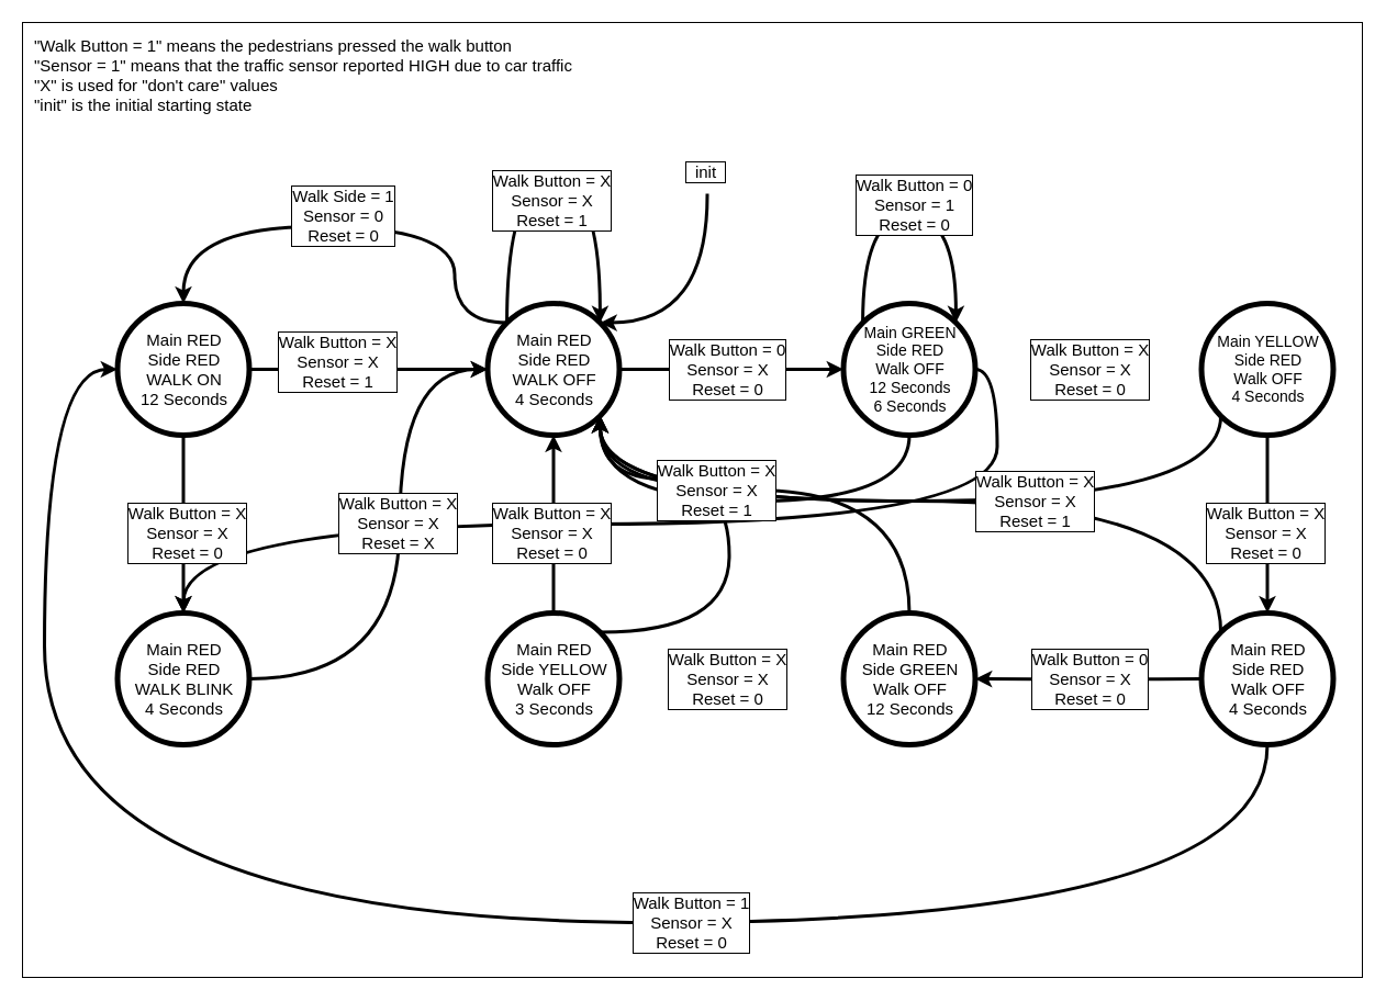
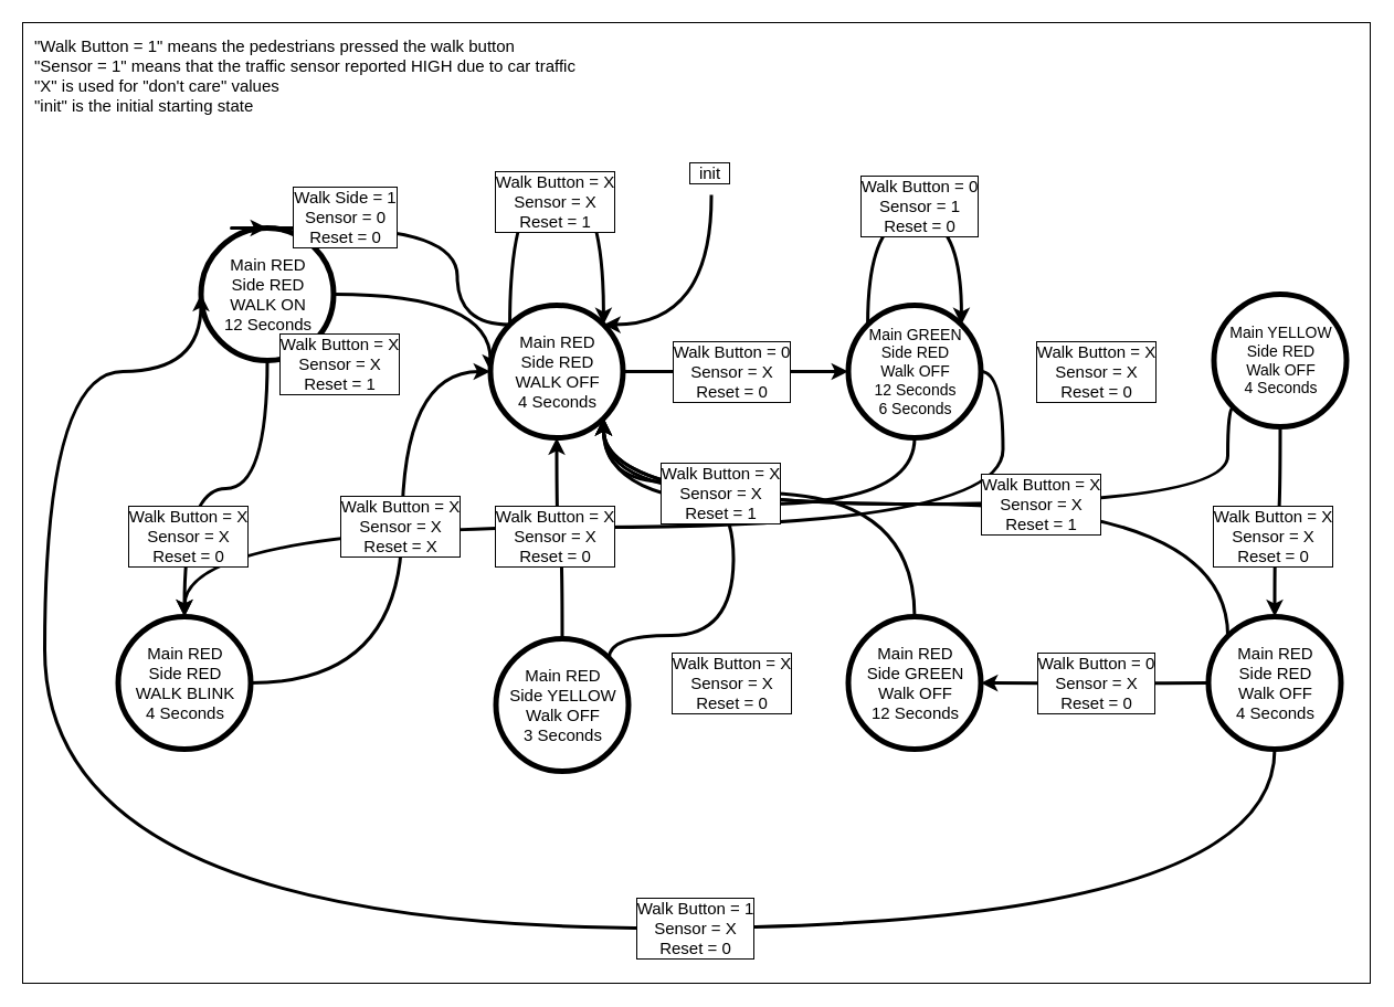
  <mxCell id="0" />
  <mxCell id="1" parent="0" />
  <mxCell id="2" value="" style="rounded=0;whiteSpace=wrap;html=1;fontSize=15;align=left;fontColor=#000000;labelBorderColor=none;" parent="1" vertex="1"><mxGeometry y="20" width="1220" height="870" as="geometry" x="20" /></mxCell>
  <mxCell id="3" style="edgeStyle=orthogonalEdgeStyle;curved=1;orthogonalLoop=1;jettySize=auto;html=1;exitX=0.5;exitY=1;exitDx=0;exitDy=0;entryX=0.5;entryY=0;entryDx=0;entryDy=0;strokeWidth=3;fontSize=15;" parent="1" source="5" target="26" edge="1"><mxGeometry relative="1" as="geometry" /></mxCell>
  <mxCell id="4" style="edgeStyle=orthogonalEdgeStyle;curved=1;orthogonalLoop=1;jettySize=auto;html=1;exitX=1;exitY=0.5;exitDx=0;exitDy=0;startArrow=none;startFill=0;endArrow=classic;endFill=1;strokeWidth=3;fontSize=15;" parent="1" source="5" edge="1"><mxGeometry relative="1" as="geometry"><mxPoint x="443.5" y="336" as="targetPoint" /></mxGeometry></mxCell>
- <mxCell id="5" value="&lt;font style=&quot;font-size: 15px&quot;&gt;&lt;span&gt;Main RED&lt;/span&gt;&lt;br&gt;&lt;span&gt;Side RED&lt;/span&gt;&lt;br&gt;&lt;span&gt;WALK ON&lt;/span&gt;&lt;br&gt;&lt;span&gt;12 Seconds&lt;/span&gt;&lt;/font&gt;&lt;br&gt;" style="shape=ellipse;html=1;dashed=0;whitespace=wrap;aspect=fixed;strokeWidth=5;perimeter=ellipsePerimeter;" parent="1" vertex="1"><mxGeometry x="106.5" y="276" width="120" height="120" as="geometry" /></mxCell>
+ <mxCell id="5" value="&lt;font style=&quot;font-size: 15px&quot;&gt;&lt;span&gt;Main RED&lt;/span&gt;&lt;br&gt;&lt;span&gt;Side RED&lt;/span&gt;&lt;br&gt;&lt;span&gt;WALK ON&lt;/span&gt;&lt;br&gt;&lt;span&gt;12 Seconds&lt;/span&gt;&lt;/font&gt;&lt;br&gt;" style="shape=ellipse;html=1;dashed=0;whitespace=wrap;aspect=fixed;strokeWidth=5;perimeter=ellipsePerimeter;" parent="1" vertex="1"><mxGeometry x="181.5" y="206" width="120" height="120" as="geometry" /></mxCell>
  <mxCell id="6" style="edgeStyle=orthogonalEdgeStyle;curved=1;orthogonalLoop=1;jettySize=auto;html=1;exitX=1;exitY=0.5;exitDx=0;exitDy=0;entryX=0;entryY=0.5;entryDx=0;entryDy=0;strokeWidth=3;" parent="1" source="9" target="12" edge="1"><mxGeometry relative="1" as="geometry" /></mxCell>
  <mxCell id="7" style="edgeStyle=orthogonalEdgeStyle;curved=1;orthogonalLoop=1;jettySize=auto;html=1;entryX=0.5;entryY=0;entryDx=0;entryDy=0;strokeWidth=3;fontSize=15;exitX=0;exitY=0;exitDx=0;exitDy=0;" parent="1" source="9" target="5" edge="1"><mxGeometry relative="1" as="geometry"><Array as="points"><mxPoint x="413.5" y="293" /><mxPoint x="413.5" y="206" /><mxPoint x="166.5" y="206" /></Array></mxGeometry></mxCell>
  <mxCell id="8" style="edgeStyle=orthogonalEdgeStyle;curved=1;orthogonalLoop=1;jettySize=auto;html=1;exitX=1;exitY=0;exitDx=0;exitDy=0;strokeWidth=3;fontSize=15;startArrow=classic;startFill=1;endArrow=none;endFill=0;" parent="1" source="9" edge="1"><mxGeometry relative="1" as="geometry"><mxPoint x="643.5" y="176" as="targetPoint" /></mxGeometry></mxCell>
  <mxCell id="9" value="&lt;font style=&quot;font-size: 15px&quot;&gt;Main RED&lt;br&gt;Side RED&lt;br&gt;WALK OFF&lt;br&gt;4 Seconds&lt;/font&gt;&lt;br&gt;" style="shape=ellipse;html=1;dashed=0;whitespace=wrap;aspect=fixed;strokeWidth=5;perimeter=ellipsePerimeter;" parent="1" vertex="1"><mxGeometry x="443.5" y="276" width="120" height="120" as="geometry" /></mxCell>
  <mxCell id="10" style="edgeStyle=orthogonalEdgeStyle;curved=1;orthogonalLoop=1;jettySize=auto;html=1;exitX=1;exitY=0.5;exitDx=0;exitDy=0;strokeWidth=3;" parent="1" source="12" target="26" edge="1"><mxGeometry relative="1" as="geometry" /></mxCell>
  <mxCell id="11" style="edgeStyle=orthogonalEdgeStyle;curved=1;orthogonalLoop=1;jettySize=auto;html=1;exitX=0.5;exitY=1;exitDx=0;exitDy=0;entryX=1;entryY=1;entryDx=0;entryDy=0;startArrow=none;startFill=0;endArrow=classic;endFill=1;strokeWidth=3;fontSize=15;" parent="1" source="12" target="9" edge="1"><mxGeometry relative="1" as="geometry"><Array as="points"><mxPoint x="827.5" y="456" /><mxPoint x="545.5" y="456" /></Array></mxGeometry></mxCell>
  <mxCell id="12" value="&lt;font style=&quot;font-size: 14px&quot;&gt;Main GREEN&lt;br&gt;Side RED&lt;br&gt;Walk OFF&lt;br&gt;12 Seconds&lt;br&gt;6 Seconds&lt;/font&gt;&lt;br&gt;" style="shape=ellipse;html=1;dashed=0;whitespace=wrap;aspect=fixed;strokeWidth=5;perimeter=ellipsePerimeter;" parent="1" vertex="1"><mxGeometry x="767.5" y="276" width="120" height="120" as="geometry" /></mxCell>
  <mxCell id="13" style="edgeStyle=orthogonalEdgeStyle;curved=1;orthogonalLoop=1;jettySize=auto;html=1;exitX=0.5;exitY=1;exitDx=0;exitDy=0;strokeWidth=3;" parent="1" source="15" target="19" edge="1"><mxGeometry relative="1" as="geometry" /></mxCell>
  <mxCell id="14" style="edgeStyle=orthogonalEdgeStyle;curved=1;orthogonalLoop=1;jettySize=auto;html=1;exitX=0;exitY=1;exitDx=0;exitDy=0;entryX=1;entryY=1;entryDx=0;entryDy=0;startArrow=none;startFill=0;endArrow=classic;endFill=1;strokeWidth=3;fontSize=15;" parent="1" source="15" target="9" edge="1"><mxGeometry relative="1" as="geometry"><Array as="points"><mxPoint x="1111" y="456" /><mxPoint x="546" y="456" /></Array></mxGeometry></mxCell>
- <mxCell id="15" value="&lt;font style=&quot;font-size: 14px&quot;&gt;Main YELLOW&lt;br&gt;Side RED&lt;br&gt;Walk OFF&lt;br&gt;4 Seconds&lt;/font&gt;&lt;br&gt;" style="shape=ellipse;html=1;dashed=0;whitespace=wrap;aspect=fixed;strokeWidth=5;perimeter=ellipsePerimeter;" parent="1" vertex="1"><mxGeometry x="1093.5" y="276" width="120" height="120" as="geometry" /></mxCell>
+ <mxCell id="15" value="&lt;font style=&quot;font-size: 14px&quot;&gt;Main YELLOW&lt;br&gt;Side RED&lt;br&gt;Walk OFF&lt;br&gt;4 Seconds&lt;/font&gt;&lt;br&gt;" style="shape=ellipse;html=1;dashed=0;whitespace=wrap;aspect=fixed;strokeWidth=5;perimeter=ellipsePerimeter;" parent="1" vertex="1"><mxGeometry x="1098.5" y="266" width="120" height="120" as="geometry" /></mxCell>
  <mxCell id="16" style="edgeStyle=orthogonalEdgeStyle;curved=1;orthogonalLoop=1;jettySize=auto;html=1;exitX=0;exitY=0.5;exitDx=0;exitDy=0;entryX=1;entryY=0.5;entryDx=0;entryDy=0;strokeWidth=3;" parent="1" target="24" edge="1"><mxGeometry relative="1" as="geometry"><mxPoint x="1093.5" y="618" as="sourcePoint" /></mxGeometry></mxCell>
  <mxCell id="17" style="edgeStyle=orthogonalEdgeStyle;curved=1;orthogonalLoop=1;jettySize=auto;html=1;exitX=0;exitY=0;exitDx=0;exitDy=0;entryX=1;entryY=1;entryDx=0;entryDy=0;startArrow=none;startFill=0;endArrow=classic;endFill=1;strokeWidth=3;fontSize=15;" parent="1" source="19" target="9" edge="1"><mxGeometry relative="1" as="geometry"><Array as="points"><mxPoint x="1111" y="456" /><mxPoint x="546" y="456" /></Array></mxGeometry></mxCell>
  <mxCell id="18" style="edgeStyle=orthogonalEdgeStyle;curved=1;orthogonalLoop=1;jettySize=auto;html=1;exitX=0.5;exitY=1;exitDx=0;exitDy=0;entryX=0;entryY=0.5;entryDx=0;entryDy=0;startArrow=none;startFill=0;endArrow=classic;endFill=1;strokeWidth=3;fontSize=15;fontColor=#000000;" parent="1" source="19" target="5" edge="1"><mxGeometry relative="1" as="geometry"><Array as="points"><mxPoint x="1153" y="840" /><mxPoint x="40" y="840" /><mxPoint x="40" y="336" /></Array></mxGeometry></mxCell>
  <mxCell id="19" value="&lt;font style=&quot;font-size: 15px&quot;&gt;Main RED&lt;br&gt;Side RED&lt;br&gt;Walk OFF&lt;br&gt;4 Seconds&lt;/font&gt;&lt;br&gt;" style="shape=ellipse;html=1;dashed=0;whitespace=wrap;aspect=fixed;strokeWidth=5;perimeter=ellipsePerimeter;" parent="1" vertex="1"><mxGeometry x="1093.5" y="558" width="120" height="120" as="geometry" /></mxCell>
  <mxCell id="20" style="edgeStyle=orthogonalEdgeStyle;curved=1;orthogonalLoop=1;jettySize=auto;html=1;exitX=0.5;exitY=0;exitDx=0;exitDy=0;entryX=0.5;entryY=1;entryDx=0;entryDy=0;strokeWidth=3;" parent="1" source="22" target="9" edge="1"><mxGeometry relative="1" as="geometry" /></mxCell>
  <mxCell id="21" style="edgeStyle=orthogonalEdgeStyle;curved=1;orthogonalLoop=1;jettySize=auto;html=1;exitX=1;exitY=0;exitDx=0;exitDy=0;startArrow=none;startFill=0;endArrow=classic;endFill=1;strokeWidth=3;fontSize=15;entryX=1;entryY=1;entryDx=0;entryDy=0;" parent="1" source="22" target="9" edge="1"><mxGeometry relative="1" as="geometry"><mxPoint x="545.5" y="386" as="targetPoint" /><Array as="points"><mxPoint x="663.5" y="575" /><mxPoint x="663.5" y="436" /><mxPoint x="545.5" y="436" /></Array></mxGeometry></mxCell>
- <mxCell id="22" value="&lt;font style=&quot;font-size: 15px&quot;&gt;Main RED&lt;br&gt;Side YELLOW&lt;br&gt;Walk OFF&lt;br&gt;3 Seconds&lt;/font&gt;&lt;br&gt;" style="shape=ellipse;html=1;dashed=0;whitespace=wrap;aspect=fixed;strokeWidth=5;perimeter=ellipsePerimeter;" parent="1" vertex="1"><mxGeometry x="443.5" y="558" width="120" height="120" as="geometry" /></mxCell>
+ <mxCell id="22" value="&lt;font style=&quot;font-size: 15px&quot;&gt;Main RED&lt;br&gt;Side YELLOW&lt;br&gt;Walk OFF&lt;br&gt;3 Seconds&lt;/font&gt;&lt;br&gt;" style="shape=ellipse;html=1;dashed=0;whitespace=wrap;aspect=fixed;strokeWidth=5;perimeter=ellipsePerimeter;" parent="1" vertex="1"><mxGeometry x="448.5" y="578" width="120" height="120" as="geometry" /></mxCell>
  <mxCell id="23" style="edgeStyle=orthogonalEdgeStyle;curved=1;orthogonalLoop=1;jettySize=auto;html=1;exitX=0.5;exitY=0;exitDx=0;exitDy=0;entryX=1;entryY=1;entryDx=0;entryDy=0;startArrow=none;startFill=0;endArrow=classic;endFill=1;strokeWidth=3;fontSize=15;" parent="1" source="24" target="9" edge="1"><mxGeometry relative="1" as="geometry"><Array as="points"><mxPoint x="827.5" y="446" /><mxPoint x="545.5" y="446" /></Array></mxGeometry></mxCell>
  <mxCell id="24" value="&lt;font style=&quot;font-size: 15px&quot;&gt;Main RED&lt;br&gt;Side GREEN&lt;br&gt;Walk OFF&lt;br&gt;12 Seconds&lt;/font&gt;&lt;br&gt;" style="shape=ellipse;html=1;dashed=0;whitespace=wrap;aspect=fixed;strokeWidth=5;perimeter=ellipsePerimeter;" parent="1" vertex="1"><mxGeometry x="767.5" y="558" width="120" height="120" as="geometry" /></mxCell>
  <mxCell id="25" style="edgeStyle=orthogonalEdgeStyle;curved=1;orthogonalLoop=1;jettySize=auto;html=1;exitX=1;exitY=0.5;exitDx=0;exitDy=0;entryX=0;entryY=0.5;entryDx=0;entryDy=0;strokeWidth=3;fontSize=15;" parent="1" source="26" target="9" edge="1"><mxGeometry relative="1" as="geometry"><Array as="points"><mxPoint x="363.5" y="618" /><mxPoint x="363.5" y="336" /></Array></mxGeometry></mxCell>
  <mxCell id="26" value="&lt;font style=&quot;font-size: 15px&quot;&gt;&lt;font style=&quot;font-size: 15px&quot;&gt;Main RED&lt;br&gt;Side RED&lt;br&gt;WALK BLINK&lt;br&gt;&lt;/font&gt;4 Seconds&lt;/font&gt;&lt;br&gt;" style="shape=ellipse;html=1;dashed=0;whitespace=wrap;aspect=fixed;strokeWidth=5;perimeter=ellipsePerimeter;" parent="1" vertex="1"><mxGeometry x="106.5" y="558" width="120" height="120" as="geometry" /></mxCell>
  <mxCell id="27" style="edgeStyle=orthogonalEdgeStyle;curved=1;orthogonalLoop=1;jettySize=auto;html=1;exitX=0;exitY=0;exitDx=0;exitDy=0;entryX=1;entryY=0;entryDx=0;entryDy=0;strokeWidth=3;" parent="1" source="12" target="12" edge="1"><mxGeometry relative="1" as="geometry"><Array as="points"><mxPoint x="785.5" y="196" /><mxPoint x="869.5" y="196" /></Array></mxGeometry></mxCell>
  <mxCell id="28" value="Walk Button = 0&lt;br&gt;Sensor = X&lt;br&gt;Reset = 0&lt;br&gt;" style="text;html=1;resizable=0;points=[];align=center;verticalAlign=middle;labelBackgroundColor=#ffffff;fontSize=15;labelBorderColor=#000000;" parent="1" vertex="1" connectable="0"><mxGeometry x="643.5" y="336" as="geometry"><mxPoint x="18" y="-1" as="offset" /></mxGeometry></mxCell>
  <mxCell id="29" value="Walk Button = 0&lt;br&gt;Sensor = 1&lt;br&gt;Reset = 0&lt;br&gt;" style="text;html=1;resizable=0;points=[];align=center;verticalAlign=middle;labelBackgroundColor=#ffffff;fontSize=15;labelBorderColor=#000000;" parent="1" vertex="1" connectable="0"><mxGeometry x="813.5" y="186" as="geometry"><mxPoint x="18" y="-1" as="offset" /></mxGeometry></mxCell>
  <mxCell id="30" value="Walk Button = X&lt;br&gt;Sensor = X&lt;br&gt;Reset = 0&lt;br&gt;" style="text;html=1;resizable=0;points=[];align=center;verticalAlign=middle;labelBackgroundColor=#ffffff;fontSize=15;labelBorderColor=#000000;" parent="1" vertex="1" connectable="0"><mxGeometry x="973.5" y="336" as="geometry"><mxPoint x="18" y="-1" as="offset" /></mxGeometry></mxCell>
  <mxCell id="31" value="Walk Button = X&lt;br&gt;Sensor = X&lt;br&gt;Reset = 0&lt;br&gt;" style="text;html=1;resizable=0;points=[];align=center;verticalAlign=middle;labelBackgroundColor=#ffffff;fontSize=15;labelBorderColor=#000000;" parent="1" vertex="1" connectable="0"><mxGeometry x="1133.5" y="485" as="geometry"><mxPoint x="18" y="-1" as="offset" /></mxGeometry></mxCell>
  <mxCell id="32" value="Walk Side = 1&lt;br&gt;Sensor = 0&lt;br&gt;Reset = 0&lt;br&gt;" style="text;html=1;resizable=0;points=[];align=center;verticalAlign=middle;labelBackgroundColor=#ffffff;fontSize=15;labelBorderColor=#000000;" parent="1" vertex="1" connectable="0"><mxGeometry x="293.5" y="196" as="geometry"><mxPoint x="18" y="-1" as="offset" /></mxGeometry></mxCell>
  <mxCell id="33" value="Walk Button = 0&lt;br&gt;Sensor = X&lt;br&gt;Reset = 0&lt;br&gt;" style="text;html=1;resizable=0;points=[];align=center;verticalAlign=middle;labelBackgroundColor=#ffffff;fontSize=15;labelBorderColor=#000000;" parent="1" vertex="1" connectable="0"><mxGeometry x="973.5" y="618" as="geometry"><mxPoint x="18" y="-1" as="offset" /></mxGeometry></mxCell>
  <mxCell id="34" value="Walk Button = X&lt;br&gt;Sensor = X&lt;br&gt;Reset = 0&lt;br&gt;" style="text;html=1;resizable=0;points=[];align=center;verticalAlign=middle;labelBackgroundColor=#ffffff;fontSize=15;labelBorderColor=#000000;" parent="1" vertex="1" connectable="0"><mxGeometry x="643.5" y="618" as="geometry"><mxPoint x="18" y="-1" as="offset" /></mxGeometry></mxCell>
  <mxCell id="35" value="Walk Button = X&lt;br&gt;Sensor = X&lt;br&gt;Reset = 0&lt;br&gt;" style="text;html=1;resizable=0;points=[];align=center;verticalAlign=middle;labelBackgroundColor=#ffffff;fontSize=15;labelBorderColor=#000000;" parent="1" vertex="1" connectable="0"><mxGeometry x="483.5" y="485" as="geometry"><mxPoint x="18" y="-1" as="offset" /></mxGeometry></mxCell>
  <mxCell id="36" value="Walk Button = X&lt;br&gt;Sensor = X&lt;br&gt;Reset = 0&lt;br&gt;" style="text;html=1;resizable=0;points=[];align=center;verticalAlign=middle;labelBackgroundColor=#ffffff;fontSize=15;labelBorderColor=#000000;" parent="1" vertex="1" connectable="0"><mxGeometry x="151.5" y="485" as="geometry"><mxPoint x="18" y="-1" as="offset" /></mxGeometry></mxCell>
  <mxCell id="37" value="Walk Button = X&lt;br&gt;Sensor = X&lt;br&gt;Reset = X&lt;br&gt;" style="text;html=1;resizable=0;points=[];align=center;verticalAlign=middle;labelBackgroundColor=#ffffff;fontSize=15;labelBorderColor=#000000;" parent="1" vertex="1" connectable="0"><mxGeometry x="343.5" y="476" as="geometry"><mxPoint x="18" y="-1" as="offset" /></mxGeometry></mxCell>
  <mxCell id="38" value="&amp;nbsp; init&amp;nbsp;&amp;nbsp;&lt;br style=&quot;font-size: 15px&quot;&gt;" style="text;html=1;resizable=0;points=[];align=center;verticalAlign=middle;labelBackgroundColor=#ffffff;fontSize=15;labelBorderColor=#000000;" parent="1" vertex="1" connectable="0"><mxGeometry x="623.5" y="156" as="geometry"><mxPoint x="18" y="-1" as="offset" /></mxGeometry></mxCell>
  <mxCell id="39" value="Walk Button = X&lt;br&gt;Sensor = X&lt;br&gt;Reset = 1&lt;br&gt;" style="text;html=1;resizable=0;points=[];align=center;verticalAlign=middle;labelBackgroundColor=#ffffff;fontSize=15;labelBorderColor=#000000;" parent="1" vertex="1" connectable="0"><mxGeometry x="151.5" y="495" as="geometry"><mxPoint x="155" y="-167" as="offset" /></mxGeometry></mxCell>
  <mxCell id="40" style="edgeStyle=orthogonalEdgeStyle;curved=1;orthogonalLoop=1;jettySize=auto;html=1;exitX=0;exitY=0;exitDx=0;exitDy=0;entryX=1;entryY=0;entryDx=0;entryDy=0;startArrow=none;startFill=0;endArrow=classic;endFill=1;strokeWidth=3;fontSize=15;" parent="1" source="9" target="9" edge="1"><mxGeometry relative="1" as="geometry"><Array as="points"><mxPoint x="461.5" y="166" /><mxPoint x="545.5" y="166" /></Array></mxGeometry></mxCell>
  <mxCell id="41" value="Walk Button = X&lt;br&gt;Sensor = X&lt;br&gt;Reset = 1&lt;br&gt;" style="text;html=1;resizable=0;points=[];align=center;verticalAlign=middle;labelBackgroundColor=#ffffff;fontSize=15;labelBorderColor=#000000;" parent="1" vertex="1" connectable="0"><mxGeometry x="483.5" y="182" as="geometry"><mxPoint x="18" y="-1" as="offset" /></mxGeometry></mxCell>
  <mxCell id="42" value="Walk Button = X&lt;br&gt;Sensor = X&lt;br&gt;Reset = 1&lt;br&gt;" style="text;html=1;resizable=0;points=[];align=center;verticalAlign=middle;labelBackgroundColor=#ffffff;fontSize=15;labelBorderColor=#000000;" parent="1" vertex="1" connectable="0"><mxGeometry x="923.5" y="456" as="geometry"><mxPoint x="18" y="-1" as="offset" /></mxGeometry></mxCell>
  <mxCell id="43" value="Walk Button = X&lt;br&gt;Sensor = X&lt;br&gt;Reset = 1&lt;br&gt;" style="text;html=1;resizable=0;points=[];align=center;verticalAlign=middle;labelBackgroundColor=#ffffff;fontSize=15;labelBorderColor=#000000;" parent="1" vertex="1" connectable="0"><mxGeometry x="633.5" y="446" as="geometry"><mxPoint x="18" y="-1" as="offset" /></mxGeometry></mxCell>
  <mxCell id="44" value="&quot;Walk Button = 1&quot; means the pedestrians pressed the walk button&lt;br&gt;&quot;Sensor = 1&quot; means that the traffic sensor reported HIGH due to car traffic&lt;br&gt;&quot;X&quot; is used for &quot;don't care&quot; values&amp;nbsp;&lt;br&gt;&quot;init&quot; is the initial starting state&lt;br&gt;" style="text;html=1;strokeColor=none;fillColor=none;align=left;verticalAlign=top;whiteSpace=wrap;rounded=0;fontSize=15;" parent="1" vertex="1"><mxGeometry x="28.5" y="26" width="530" height="130" as="geometry" /></mxCell>
  <mxCell id="45" value="Walk Button = 1&lt;br&gt;Sensor = X&lt;br&gt;Reset = 0&lt;br&gt;" style="text;html=1;resizable=0;points=[];align=center;verticalAlign=middle;labelBackgroundColor=#ffffff;fontSize=15;labelBorderColor=#000000;" parent="1" vertex="1" connectable="0"><mxGeometry x="610" y="840" as="geometry"><mxPoint x="18" y="-1" as="offset" /></mxGeometry></mxCell>
